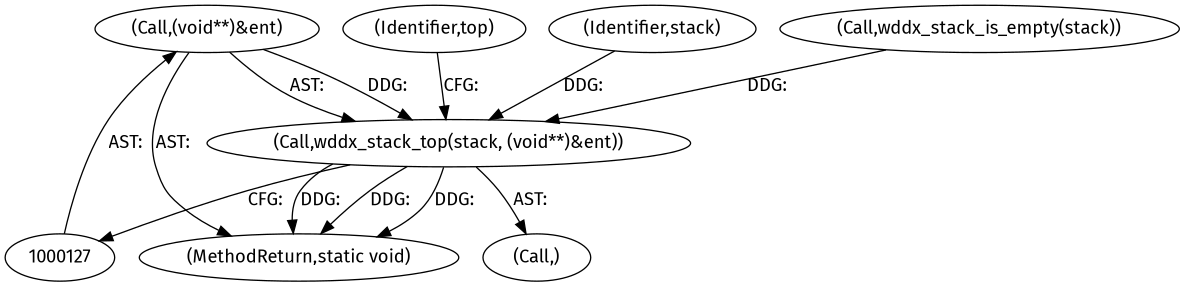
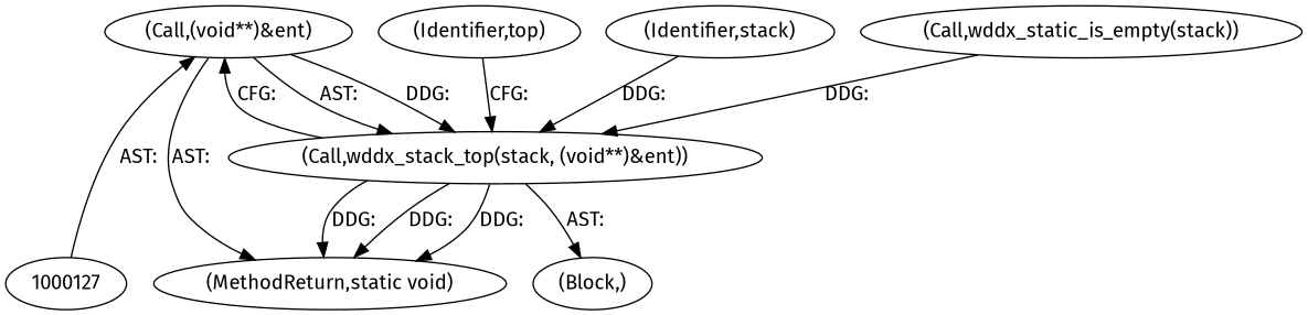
  digraph {
    fontname="Fira Sans"
    node [fontname="Fira Sans"]
    edge [fontname="Fira Sans"]
    n1 [label="(Call,(void**)&ent)"]
    n2 [label="(Call,wddx_stack_top(stack, (void**)&ent))"]
    n3 [label="(MethodReturn,static void)"]
-   n4 [label="(Call,)"]
+   n4 [label="(Block,)"]
    n5 [label="(Identifier,top)"]
    n6 [label="(Identifier,stack)"]
-   n7 [label="(Call,wddx_stack_is_empty(stack))"]
+   n7 [label="(Call,wddx_static_is_empty(stack))"]
    1000127
    n1 -> n2 [label="AST: "]
    n1 -> n2 [label="DDG: "]
    n1 -> n3 [label="AST: "]
-   n2 -> 1000127 [label="CFG: "]
+   n2 -> n1 [label="CFG: "]
    n2 -> n3 [label="DDG: "]
    n2 -> n3 [label="DDG: "]
    n2 -> n3 [label="DDG: "]
    n2 -> n4 [label="AST: "]
    n5 -> n2 [label="CFG: "]
    n6 -> n2 [label="DDG: "]
    n7 -> n2 [label="DDG: "]
    1000127 -> n1 [label="AST: "]
  }
